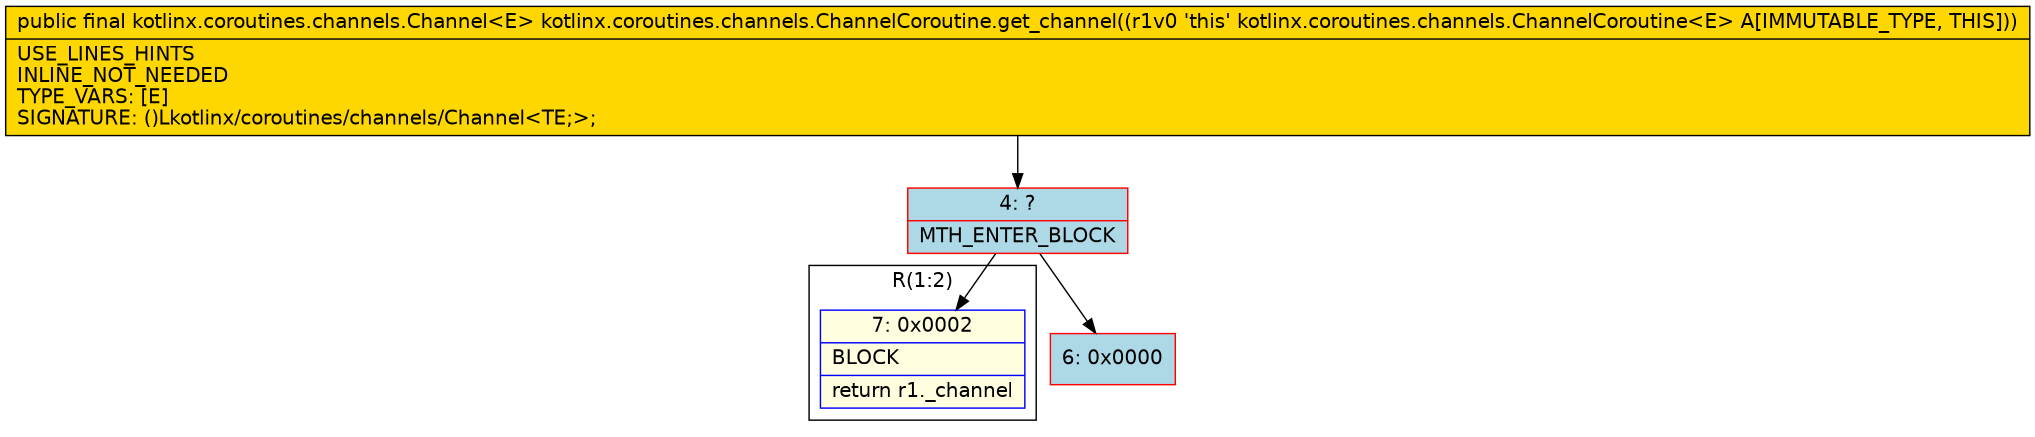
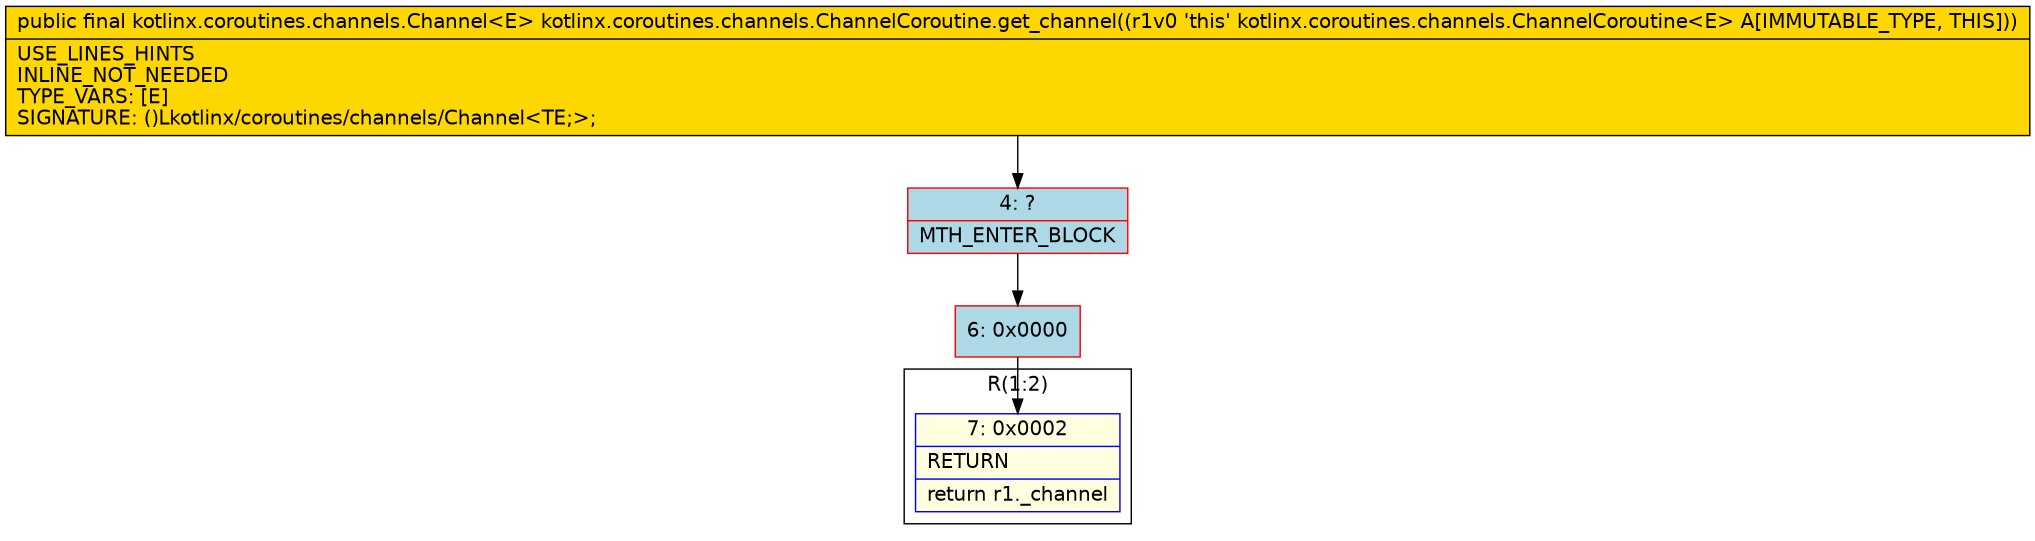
  digraph {
    fontname="DejaVu Sans"
    node [color=red fillcolor=lightblue fontname="DejaVu Sans" shape=record style=filled]
    edge [fontname="DejaVu Sans"]
-   n1 [color=blue fillcolor=lightyellow label="{7\:\ 0x0002|BLOCK\l|return r1._channel\l}"]
+   n1 [color=blue fillcolor=lightyellow label="{7\:\ 0x0002|RETURN\l|return r1._channel\l}"]
    n2 [label="{4\:\ ?|MTH_ENTER_BLOCK\l}"]
    n3 [label="{6\:\ 0x0000}"]
    n4 [fillcolor=gold label="{public final kotlinx.coroutines.channels.Channel\<E\> kotlinx.coroutines.channels.ChannelCoroutine.get_channel((r1v0 'this' kotlinx.coroutines.channels.ChannelCoroutine\<E\> A[IMMUTABLE_TYPE, THIS]))  | USE_LINES_HINTS\lINLINE_NOT_NEEDED\lTYPE_VARS: [E]\lSIGNATURE: ()Lkotlinx\/coroutines\/channels\/Channel\<TE;\>;\l}" color=""]
    subgraph cluster_1 {
      label="R(1:2)"
      n1
    }
    n2 -> n3
-   n2 -> n1
+   n3 -> n1
    n4 -> n2
  }
